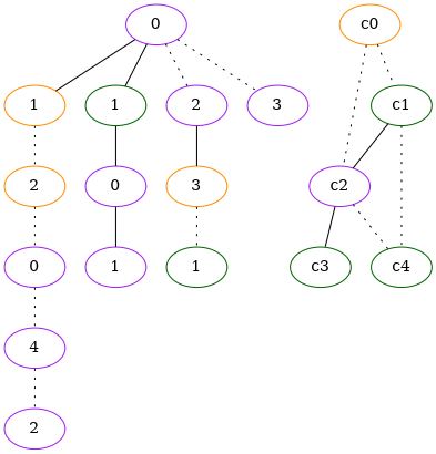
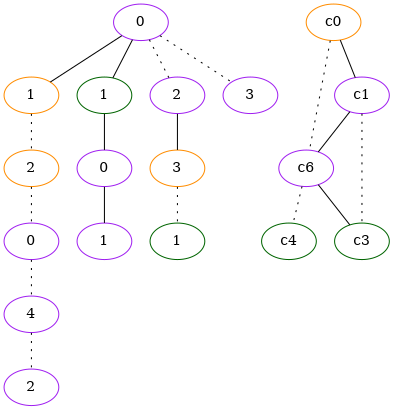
  graph {
    node [color=purple]
    edge [style=dotted]
    n1 [label=0]
    n2 [color=darkorange label=1]
    n3 [color=darkgreen label=1]
    n4 [label=2]
    n5 [label=3]
    n6 [color=darkorange label=2]
    n7 [label=0]
    n8 [color=darkorange label=3]
    n9 [label=0]
    n10 [label=4]
    n11 [label=2]
    n12 [label=1]
    n13 [color=darkgreen label=1]
    c0 [color=darkorange]
-   c1 [color=darkgreen]
-   c2
+   c1
+   c2 [label=c6]
    c3 [color=darkgreen]
    c4 [color=darkgreen]
    n1 -- n2 [style=""]
    n1 -- n3 [style=""]
    n1 -- n4
    n1 -- n5
    n2 -- n6
    n3 -- n7 [style=""]
    n4 -- n8 [style=""]
    n6 -- n9
    n7 -- n12 [style=""]
    n8 -- n13
    n9 -- n10
    n10 -- n11
-   c0 -- c1
+   c0 -- c1 [style=""]
    c0 -- c2
    c1 -- c2 [style=solid]
-   c1 -- c4
+   c1 -- c3
    c2 -- c3 [style=""]
    c2 -- c4
  }
